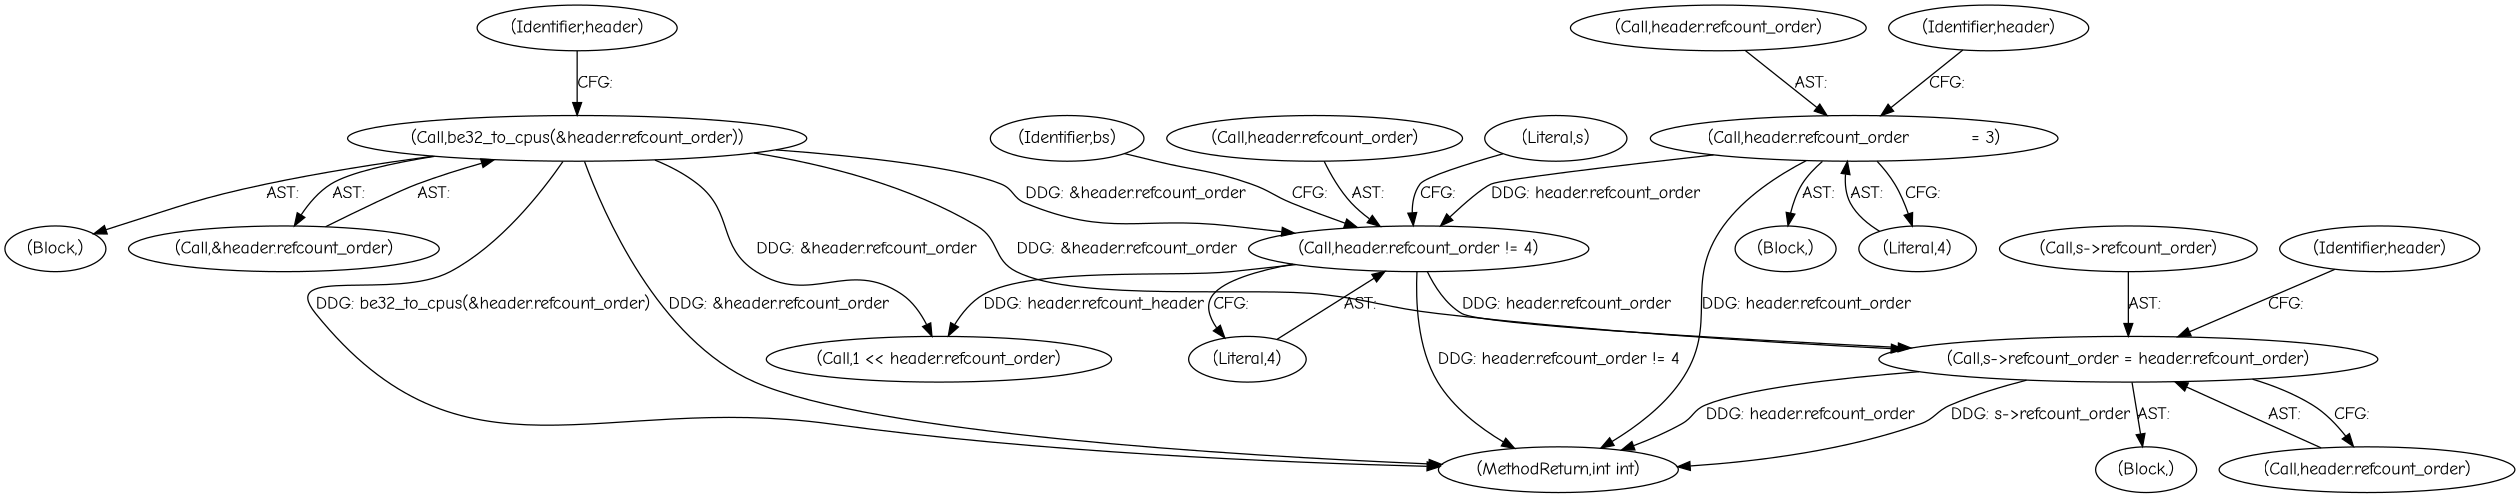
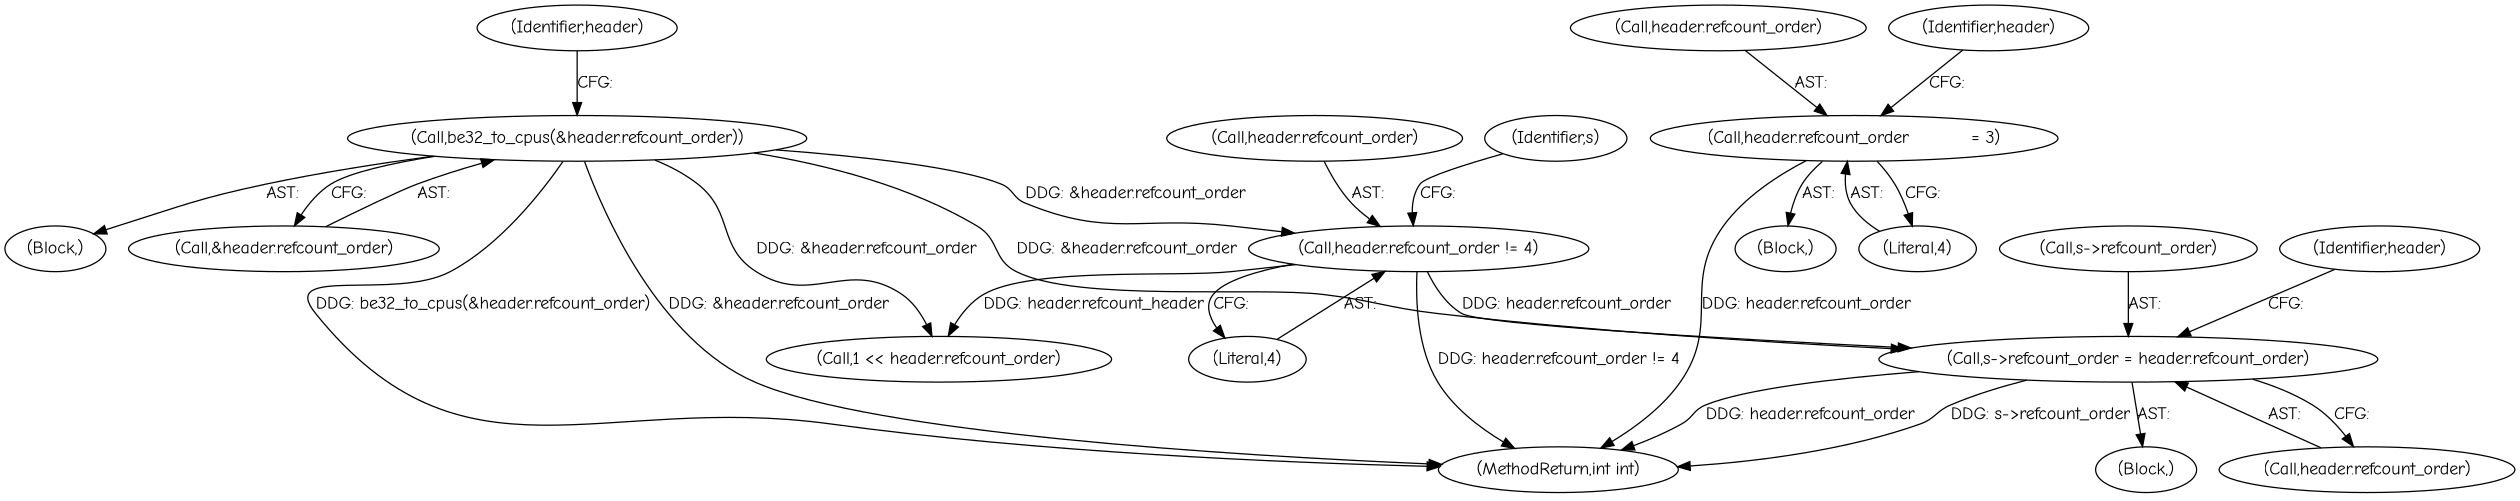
  digraph {
    fontname="Comic Neue"
    node [fontname="Comic Neue"]
    edge [fontname="Comic Neue"]
    n1 [label="(Call,s->refcount_order = header.refcount_order)"]
    n2 [label="(MethodReturn,int int)"]
    n3 [label="(Block,)"]
    n4 [label="(Call,header.refcount_order)"]
    n5 [label="(Call,header.refcount_order != 4)"]
    n6 [label="(Call,1 << header.refcount_order)"]
    n7 [label="(Literal,4)"]
    n8 [label="(Call,be32_to_cpus(&header.refcount_order))"]
    n9 [label="(Block,)"]
    n10 [label="(Call,&header.refcount_order)"]
    n11 [label="(Call,header.refcount_order           = 3)"]
    n12 [label="(Block,)"]
    n13 [label="(Literal,4)"]
-   n14 [label="(Identifier,bs)"]
    n15 [label="(Call,header.refcount_order)"]
    n16 [label="(Call,header.refcount_order)"]
-   n17 [label="(Literal,s)"]
+   n17 [label="(Identifier,s)"]
    n18 [label="(Call,s->refcount_order)"]
    n19 [label="(Identifier,header)"]
    n20 [label="(Identifier,header)"]
    n21 [label="(Identifier,header)"]
    n1 -> n2 [label="DDG: s->refcount_order"]
    n1 -> n2 [label="DDG: header.refcount_order"]
    n1 -> n3 [label="AST: "]
    n1 -> n4 [label="CFG: "]
    n4 -> n1 [label="AST: "]
    n5 -> n1 [label="DDG: header.refcount_order"]
    n5 -> n2 [label="DDG: header.refcount_order != 4"]
    n5 -> n6 [label="DDG: header.refcount_header"]
    n5 -> n7 [label="CFG: "]
    n7 -> n5 [label="AST: "]
    n8 -> n1 [label="DDG: &header.refcount_order"]
    n8 -> n2 [label="DDG: &header.refcount_order"]
    n8 -> n2 [label="DDG: be32_to_cpus(&header.refcount_order)"]
    n8 -> n5 [label="DDG: &header.refcount_order"]
    n8 -> n6 [label="DDG: &header.refcount_order"]
    n8 -> n9 [label="AST: "]
-   n8 -> n10 [label="AST: "]
+   n8 -> n10 [label="CFG: "]
    n10 -> n8 [label="AST: "]
    n11 -> n2 [label="DDG: header.refcount_order"]
-   n11 -> n5 [label="DDG: header.refcount_order"]
    n11 -> n12 [label="AST: "]
    n11 -> n13 [label="CFG: "]
    n13 -> n11 [label="AST: "]
-   n14 -> n5 [label="CFG: "]
    n15 -> n11 [label="AST: "]
    n16 -> n5 [label="AST: "]
    n17 -> n5 [label="CFG: "]
    n18 -> n1 [label="AST: "]
    n19 -> n1 [label="CFG: "]
    n20 -> n11 [label="CFG: "]
    n21 -> n8 [label="CFG: "]
  }
